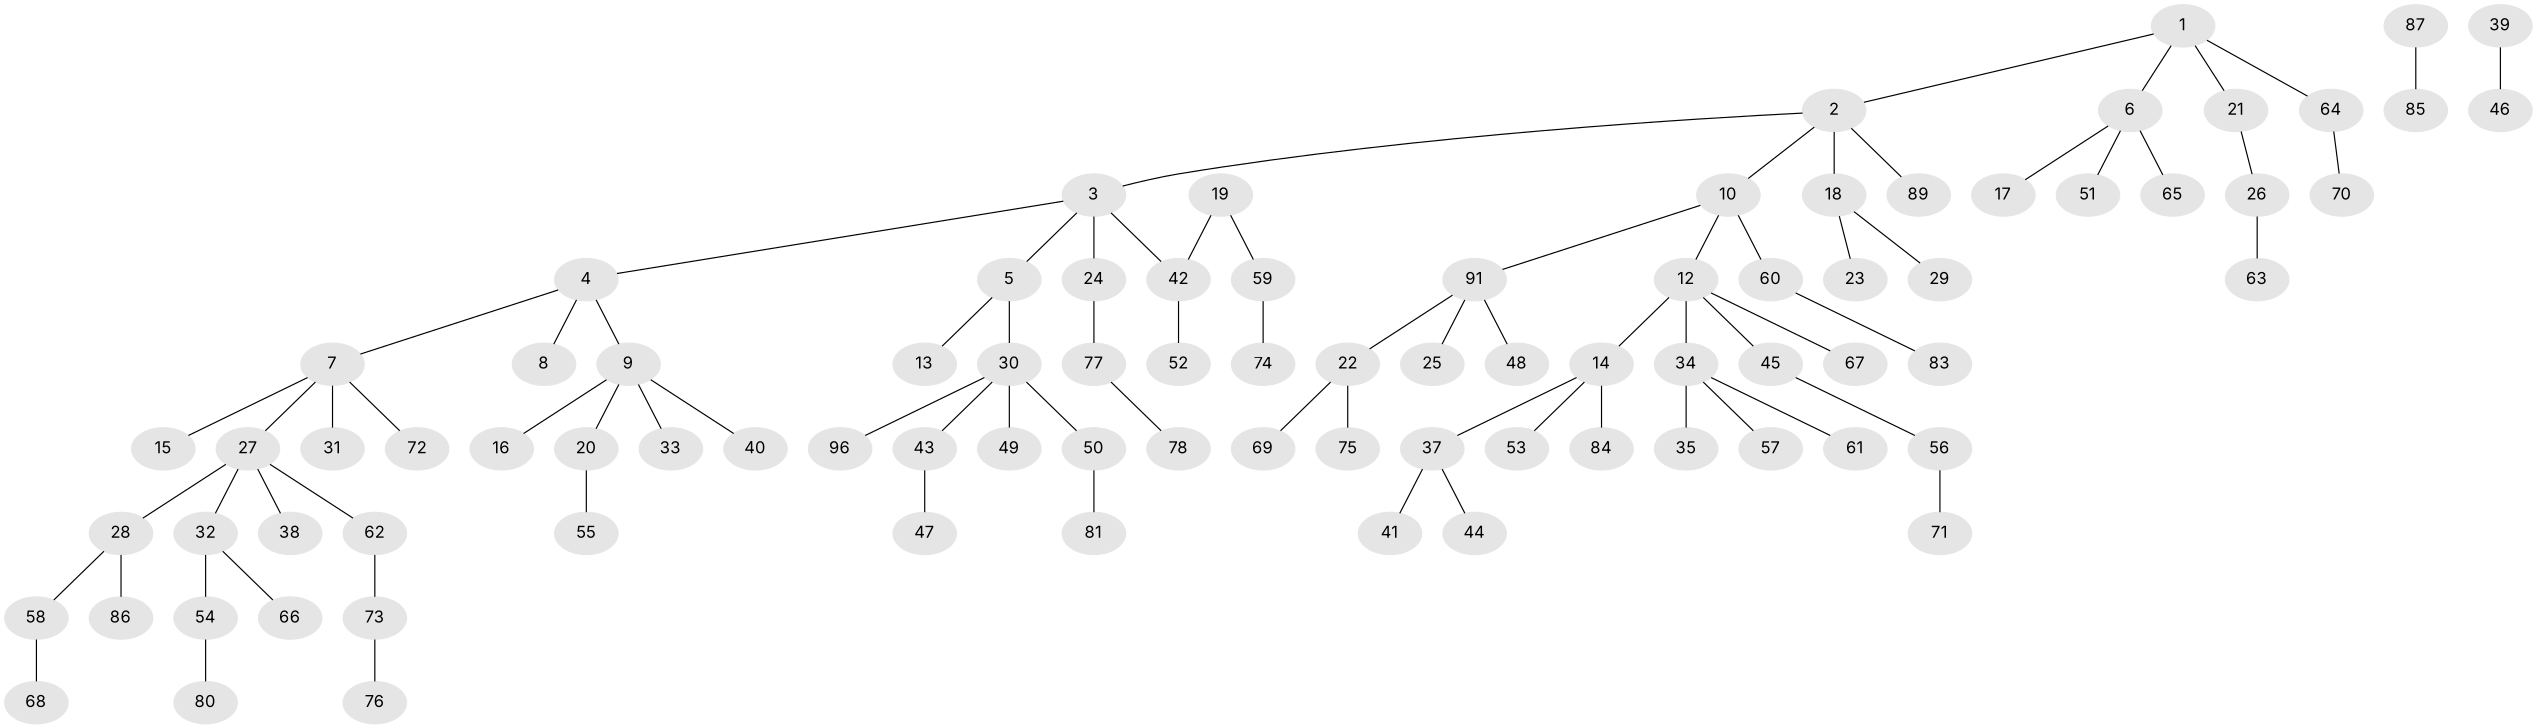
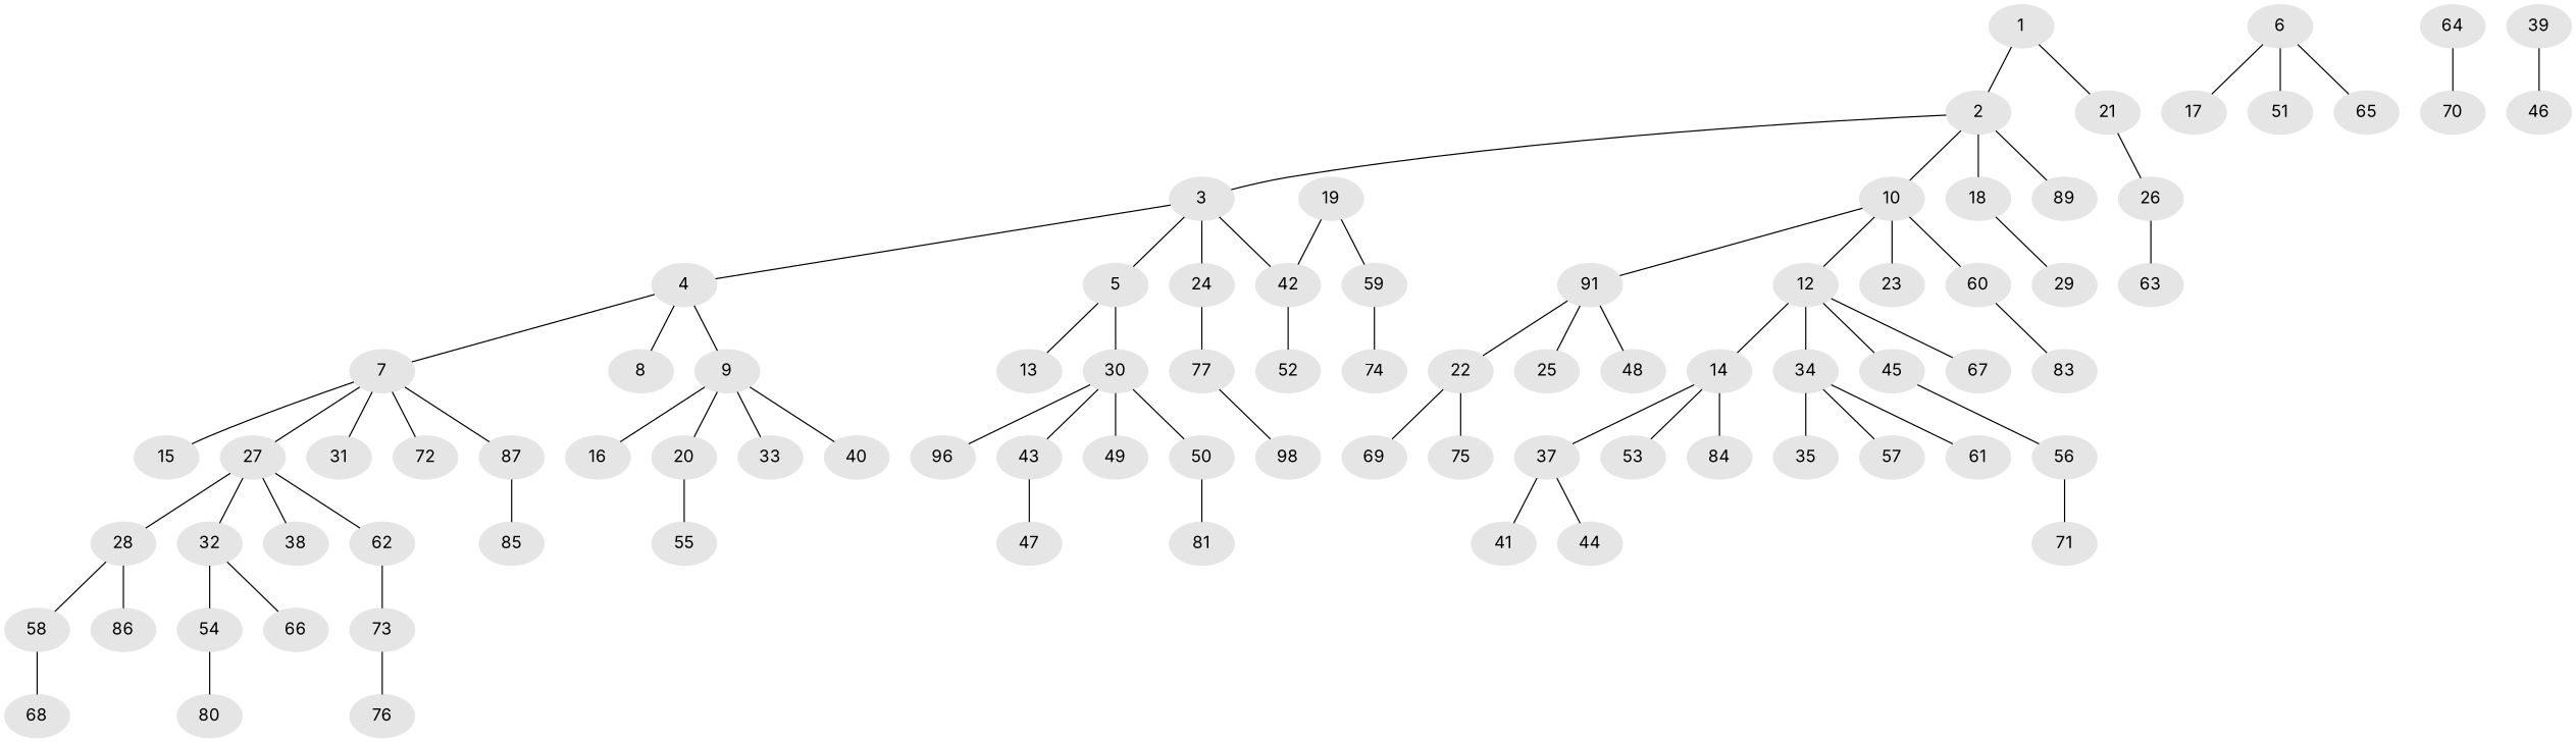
  graph {
    fontname=Inter
    node [color=gray90 fontname=Inter style=filled]
    edge [fontname=Inter]
    1
    2
    6
    21
    64
    3
    10
    18
    n9 [label=89]
    17
    51
    65
    26
    70
    4
    5
    24
    42
    n19 [label=91]
    12
    23
    60
    29
    7
    8
    9
    13
    30
    19
    59
    77
    15
    27
    31
    72
    n36 [label=87]
    16
    20
    33
    40
    n41 [label=96]
    43
    49
    50
    28
    32
    38
    62
    85
    55
    22
    25
    48
    14
    34
    45
    67
    83
    69
    75
    37
    53
    84
    35
    57
    61
    56
    41
    44
    52
    74
    63
-   78
+   78 [label=98]
    58
    86
    54
    66
    73
    68
    39
    46
    47
    81
    80
    71
    76
    1 -- 2
-   1 -- 6
    1 -- 21
-   1 -- 64
    2 -- 3
    2 -- 10
    2 -- 18
    2 -- n9
    6 -- 17
    6 -- 51
    6 -- 65
    21 -- 26
    64 -- 70
    3 -- 4
    3 -- 5
    3 -- 24
    3 -- 42
    10 -- n19
    10 -- 12
-   18 -- 23
+   10 -- 23
    10 -- 60
    18 -- 29
    26 -- 63
    4 -- 7
    4 -- 8
    4 -- 9
    5 -- 13
    5 -- 30
    24 -- 77
    42 -- 52
    n19 -- 22
    n19 -- 25
    n19 -- 48
    12 -- 14
    12 -- 34
    12 -- 45
    12 -- 67
    60 -- 83
    7 -- 15
    7 -- 27
    7 -- 31
    7 -- 72
+   7 -- n36
    9 -- 16
    9 -- 20
    9 -- 33
    9 -- 40
    30 -- n41
    30 -- 43
    30 -- 49
    30 -- 50
    19 -- 42
    19 -- 59
    59 -- 74
    77 -- 78
    27 -- 28
    27 -- 32
    27 -- 38
    27 -- 62
    n36 -- 85
    20 -- 55
    43 -- 47
    50 -- 81
    28 -- 58
    28 -- 86
    32 -- 54
    32 -- 66
    62 -- 73
    22 -- 69
    22 -- 75
    14 -- 37
    14 -- 53
    14 -- 84
    34 -- 35
    34 -- 57
    34 -- 61
    45 -- 56
    37 -- 41
    37 -- 44
    56 -- 71
    58 -- 68
    54 -- 80
    73 -- 76
    39 -- 46
  }
